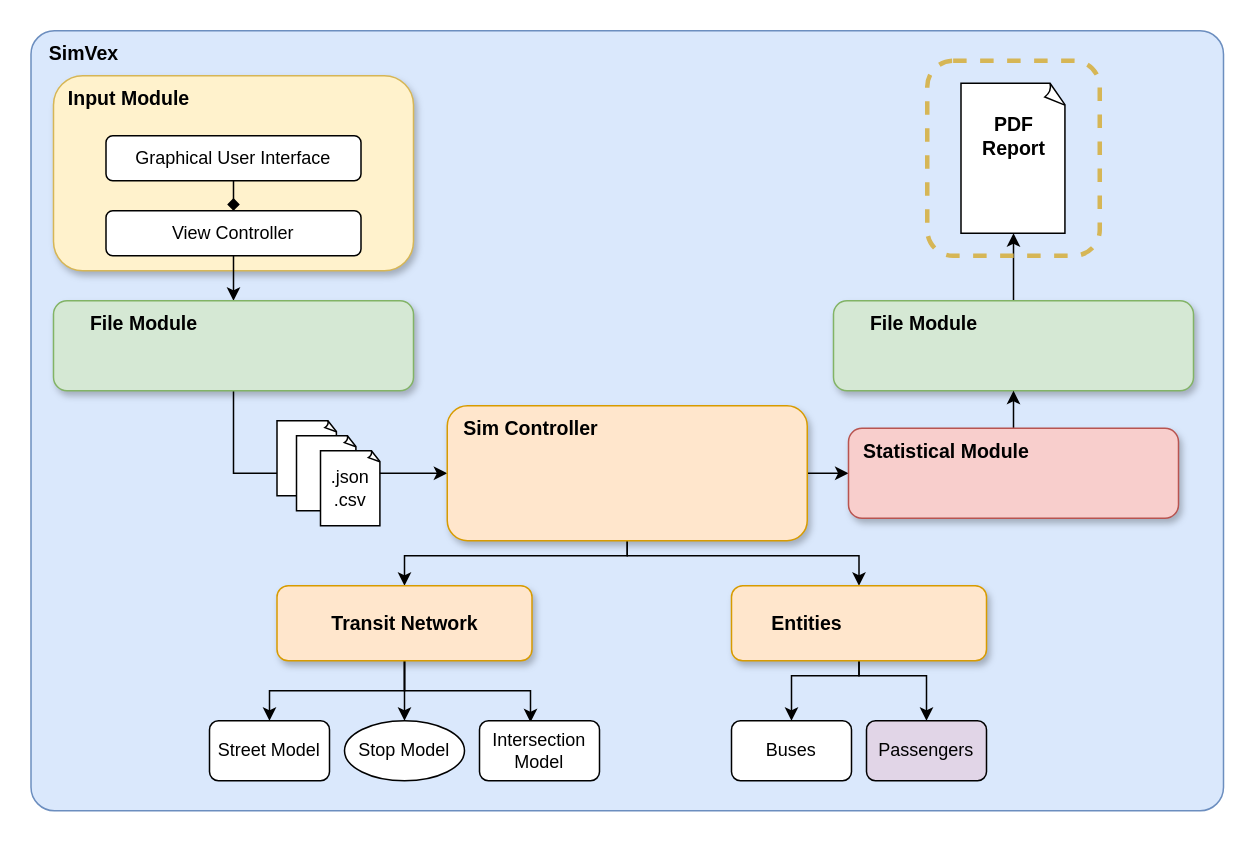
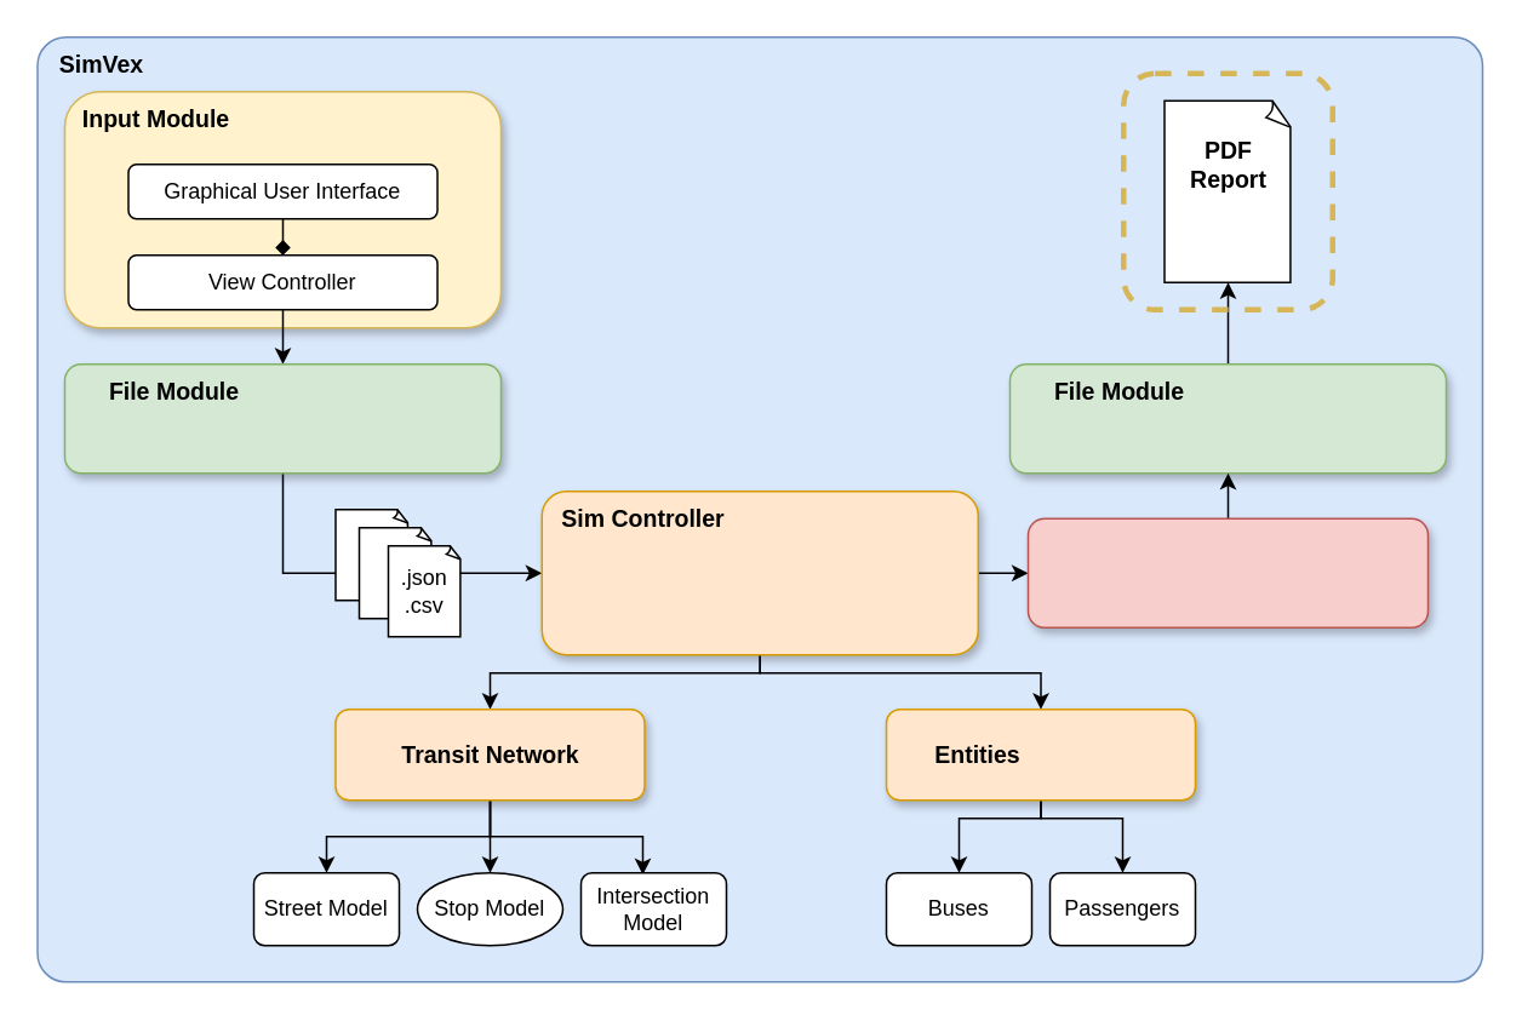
  <mxCell id="0" />
  <mxCell id="1" parent="0" />
  <mxCell id="2" value="" style="rounded=1;whiteSpace=wrap;html=1;fillColor=#dae8fc;strokeColor=#6c8ebf;arcSize=3;" parent="1" vertex="1"><mxGeometry x="20" y="20" width="795" height="520" as="geometry" /></mxCell>
  <mxCell id="3" value="" style="rounded=1;whiteSpace=wrap;html=1;fillColor=#fff2cc;strokeColor=#d6b656;shadow=1;" parent="1" vertex="1"><mxGeometry x="35" y="50" width="240" height="130" as="geometry" /></mxCell>
  <mxCell id="4" value="&lt;div style=&quot;text-align: justify;&quot;&gt;&lt;span style=&quot;background-color: initial;&quot;&gt;&lt;font style=&quot;font-size: 13px;&quot;&gt;&lt;b&gt;SimVex&lt;/b&gt;&lt;/font&gt;&lt;/span&gt;&lt;/div&gt;" style="text;html=1;align=center;verticalAlign=middle;resizable=0;points=[];autosize=1;strokeColor=none;fillColor=none;" parent="1" vertex="1"><mxGeometry x="20" y="20" width="70" height="30" as="geometry" /></mxCell>
  <mxCell id="5" value="&lt;div style=&quot;text-align: justify;&quot;&gt;&lt;span style=&quot;background-color: initial;&quot;&gt;&lt;font style=&quot;font-size: 13px;&quot;&gt;&lt;b&gt;Input Module&lt;/b&gt;&lt;/font&gt;&lt;/span&gt;&lt;/div&gt;" style="text;html=1;align=center;verticalAlign=middle;resizable=0;points=[];autosize=1;strokeColor=none;fillColor=none;" parent="1" vertex="1"><mxGeometry x="35" y="50" width="100" height="30" as="geometry" /></mxCell>
  <mxCell id="6" style="edgeStyle=orthogonalEdgeStyle;rounded=0;orthogonalLoop=1;jettySize=auto;html=1;entryX=0.5;entryY=0;entryDx=0;entryDy=0;endArrow=diamond;" parent="1" source="7" target="9" edge="1"><mxGeometry relative="1" as="geometry" /></mxCell>
  <mxCell id="7" value="Graphical User Interface" style="rounded=1;whiteSpace=wrap;html=1;glass=0;shadow=0;" parent="1" vertex="1"><mxGeometry x="70" y="90" width="170" height="30" as="geometry" /></mxCell>
  <mxCell id="8" style="edgeStyle=orthogonalEdgeStyle;rounded=0;orthogonalLoop=1;jettySize=auto;html=1;entryX=0.5;entryY=0;entryDx=0;entryDy=0;" parent="1" source="9" target="11" edge="1"><mxGeometry relative="1" as="geometry" /></mxCell>
  <mxCell id="9" value="View Controller" style="rounded=1;whiteSpace=wrap;html=1;" parent="1" vertex="1"><mxGeometry x="70" y="140" width="170" height="30" as="geometry" /></mxCell>
  <mxCell id="10" style="edgeStyle=orthogonalEdgeStyle;rounded=0;orthogonalLoop=1;jettySize=auto;html=1;entryX=0;entryY=0.5;entryDx=0;entryDy=0;" parent="1" source="11" target="16" edge="1"><mxGeometry relative="1" as="geometry"><Array as="points"><mxPoint x="155" y="315" /></Array></mxGeometry></mxCell>
  <mxCell id="11" value="" style="rounded=1;whiteSpace=wrap;html=1;fillColor=#d5e8d4;strokeColor=#82b366;shadow=1;" parent="1" vertex="1"><mxGeometry x="35" y="200" width="240" height="60" as="geometry" /></mxCell>
  <mxCell id="12" value="&lt;div style=&quot;text-align: justify;&quot;&gt;&lt;span style=&quot;background-color: initial;&quot;&gt;&lt;font style=&quot;font-size: 13px;&quot;&gt;&lt;b&gt;File Module&lt;/b&gt;&lt;/font&gt;&lt;/span&gt;&lt;/div&gt;" style="text;html=1;align=center;verticalAlign=middle;resizable=0;points=[];autosize=1;strokeColor=none;fillColor=none;" parent="1" vertex="1"><mxGeometry x="45" y="200" width="100" height="30" as="geometry" /></mxCell>
  <mxCell id="13" style="edgeStyle=orthogonalEdgeStyle;rounded=0;orthogonalLoop=1;jettySize=auto;html=1;entryX=0.5;entryY=0;entryDx=0;entryDy=0;" parent="1" source="16" target="21" edge="1"><mxGeometry relative="1" as="geometry"><Array as="points"><mxPoint x="418" y="370" /><mxPoint x="269" y="370" /></Array></mxGeometry></mxCell>
  <mxCell id="14" style="edgeStyle=orthogonalEdgeStyle;rounded=0;orthogonalLoop=1;jettySize=auto;html=1;entryX=0.5;entryY=0;entryDx=0;entryDy=0;" parent="1" source="16" target="26" edge="1"><mxGeometry relative="1" as="geometry"><Array as="points"><mxPoint x="418" y="370" /><mxPoint x="572" y="370" /></Array></mxGeometry></mxCell>
  <mxCell id="15" style="edgeStyle=orthogonalEdgeStyle;rounded=0;orthogonalLoop=1;jettySize=auto;html=1;entryX=0;entryY=0.5;entryDx=0;entryDy=0;" parent="1" source="16" target="36" edge="1"><mxGeometry relative="1" as="geometry" /></mxCell>
  <mxCell id="16" value="" style="rounded=1;whiteSpace=wrap;html=1;fillColor=#ffe6cc;strokeColor=#d79b00;shadow=1;" parent="1" vertex="1"><mxGeometry x="297.5" y="270" width="240" height="90" as="geometry" /></mxCell>
  <mxCell id="17" value="&lt;div style=&quot;text-align: justify;&quot;&gt;&lt;span style=&quot;background-color: initial;&quot;&gt;&lt;font style=&quot;font-size: 13px;&quot;&gt;&lt;b&gt;Sim Controller&lt;/b&gt;&lt;/font&gt;&lt;/span&gt;&lt;/div&gt;" style="text;html=1;align=center;verticalAlign=middle;resizable=0;points=[];autosize=1;strokeColor=none;fillColor=none;" parent="1" vertex="1"><mxGeometry x="297.5" y="270" width="110" height="30" as="geometry" /></mxCell>
  <mxCell id="18" style="edgeStyle=orthogonalEdgeStyle;rounded=0;orthogonalLoop=1;jettySize=auto;html=1;entryX=0.5;entryY=0;entryDx=0;entryDy=0;" parent="1" source="21" target="27" edge="1"><mxGeometry relative="1" as="geometry" /></mxCell>
  <mxCell id="19" style="edgeStyle=orthogonalEdgeStyle;rounded=0;orthogonalLoop=1;jettySize=auto;html=1;entryX=0.425;entryY=0.025;entryDx=0;entryDy=0;entryPerimeter=0;" parent="1" source="21" target="28" edge="1"><mxGeometry relative="1" as="geometry" /></mxCell>
  <mxCell id="20" style="edgeStyle=orthogonalEdgeStyle;rounded=0;orthogonalLoop=1;jettySize=auto;html=1;entryX=0.5;entryY=0;entryDx=0;entryDy=0;" parent="1" source="21" target="23" edge="1"><mxGeometry relative="1" as="geometry" /></mxCell>
  <mxCell id="21" value="" style="rounded=1;whiteSpace=wrap;html=1;fillColor=#ffe6cc;strokeColor=#d79b00;shadow=1;" parent="1" vertex="1"><mxGeometry x="184" y="390" width="170" height="50" as="geometry" /></mxCell>
  <mxCell id="22" value="&lt;div style=&quot;text-align: justify;&quot;&gt;&lt;span style=&quot;background-color: initial;&quot;&gt;&lt;font style=&quot;font-size: 13px;&quot;&gt;&lt;b&gt;Transit Network&lt;/b&gt;&lt;/font&gt;&lt;/span&gt;&lt;/div&gt;" style="text;html=1;align=center;verticalAlign=middle;resizable=0;points=[];autosize=1;strokeColor=none;fillColor=none;" parent="1" vertex="1"><mxGeometry x="209" y="400" width="120" height="30" as="geometry" /></mxCell>
  <mxCell id="23" value="Street Model" style="rounded=1;whiteSpace=wrap;html=1;" parent="1" vertex="1"><mxGeometry x="139" y="480" width="80" height="40" as="geometry" /></mxCell>
  <mxCell id="24" style="edgeStyle=orthogonalEdgeStyle;rounded=0;orthogonalLoop=1;jettySize=auto;html=1;entryX=0.5;entryY=0;entryDx=0;entryDy=0;" parent="1" source="26" target="30" edge="1"><mxGeometry relative="1" as="geometry"><Array as="points"><mxPoint x="572" y="450" /><mxPoint x="527" y="450" /></Array></mxGeometry></mxCell>
  <mxCell id="25" style="edgeStyle=orthogonalEdgeStyle;rounded=0;orthogonalLoop=1;jettySize=auto;html=1;entryX=0.5;entryY=0;entryDx=0;entryDy=0;" parent="1" source="26" target="31" edge="1"><mxGeometry relative="1" as="geometry"><Array as="points"><mxPoint x="572" y="450" /><mxPoint x="617" y="450" /></Array></mxGeometry></mxCell>
  <mxCell id="26" value="" style="rounded=1;whiteSpace=wrap;html=1;fillColor=#ffe6cc;strokeColor=#d79b00;shadow=1;" parent="1" vertex="1"><mxGeometry x="487" y="390" width="170" height="50" as="geometry" /></mxCell>
  <mxCell id="27" value="Stop Model" style="ellipse;whiteSpace=wrap;html=1;" parent="1" vertex="1"><mxGeometry x="229" y="480" width="80" height="40" as="geometry" /></mxCell>
  <mxCell id="28" value="Intersection Model" style="rounded=1;whiteSpace=wrap;html=1;" parent="1" vertex="1"><mxGeometry x="319" y="480" width="80" height="40" as="geometry" /></mxCell>
  <mxCell id="29" value="&lt;div style=&quot;text-align: justify;&quot;&gt;&lt;span style=&quot;background-color: initial;&quot;&gt;&lt;font style=&quot;font-size: 13px;&quot;&gt;&lt;b&gt;Entities&lt;/b&gt;&lt;/font&gt;&lt;/span&gt;&lt;/div&gt;" style="text;html=1;align=center;verticalAlign=middle;resizable=0;points=[];autosize=1;strokeColor=none;fillColor=none;" parent="1" vertex="1"><mxGeometry x="502" y="400" width="70" height="30" as="geometry" /></mxCell>
  <mxCell id="30" value="Buses" style="rounded=1;whiteSpace=wrap;html=1;" parent="1" vertex="1"><mxGeometry x="487" y="480" width="80" height="40" as="geometry" /></mxCell>
- <mxCell id="31" value="Passengers" style="rounded=1;whiteSpace=wrap;html=1;fillColor=#e1d5e7;" parent="1" vertex="1"><mxGeometry x="577" y="480" width="80" height="40" as="geometry" /></mxCell>
+ <mxCell id="31" value="Passengers" style="rounded=1;whiteSpace=wrap;html=1;" parent="1" vertex="1"><mxGeometry x="577" y="480" width="80" height="40" as="geometry" /></mxCell>
  <mxCell id="32" style="edgeStyle=orthogonalEdgeStyle;rounded=0;orthogonalLoop=1;jettySize=auto;html=1;entryX=0.5;entryY=1;entryDx=0;entryDy=0;entryPerimeter=0;" parent="1" source="33" target="39" edge="1"><mxGeometry relative="1" as="geometry" /></mxCell>
  <mxCell id="33" value="" style="rounded=1;whiteSpace=wrap;html=1;fillColor=#d5e8d4;strokeColor=#82b366;shadow=1;" parent="1" vertex="1"><mxGeometry x="555" y="200" width="240" height="60" as="geometry" /></mxCell>
  <mxCell id="34" value="&lt;div style=&quot;text-align: justify;&quot;&gt;&lt;span style=&quot;background-color: initial;&quot;&gt;&lt;font style=&quot;font-size: 13px;&quot;&gt;&lt;b&gt;File Module&lt;/b&gt;&lt;/font&gt;&lt;/span&gt;&lt;/div&gt;" style="text;html=1;align=center;verticalAlign=middle;resizable=0;points=[];autosize=1;strokeColor=none;fillColor=none;" parent="1" vertex="1"><mxGeometry x="565" y="200" width="100" height="30" as="geometry" /></mxCell>
  <mxCell id="35" style="edgeStyle=orthogonalEdgeStyle;rounded=0;orthogonalLoop=1;jettySize=auto;html=1;entryX=0.5;entryY=1;entryDx=0;entryDy=0;" parent="1" source="36" target="33" edge="1"><mxGeometry relative="1" as="geometry" /></mxCell>
  <mxCell id="36" value="" style="rounded=1;whiteSpace=wrap;html=1;fillColor=#f8cecc;strokeColor=#b85450;shadow=1;" parent="1" vertex="1"><mxGeometry x="565" y="285" width="220" height="60" as="geometry" /></mxCell>
- <mxCell id="37" value="&lt;div style=&quot;text-align: justify;&quot;&gt;&lt;span style=&quot;background-color: initial;&quot;&gt;&lt;font style=&quot;font-size: 13px;&quot;&gt;&lt;b&gt;Statistical Module&lt;/b&gt;&lt;/font&gt;&lt;/span&gt;&lt;/div&gt;" style="text;html=1;align=center;verticalAlign=middle;resizable=0;points=[];autosize=1;strokeColor=none;fillColor=none;" parent="1" vertex="1"><mxGeometry x="565" y="285" width="130" height="30" as="geometry" /></mxCell>
  <mxCell id="38" value="" style="rounded=1;whiteSpace=wrap;html=1;fillColor=none;strokeColor=#d6b656;strokeWidth=3;dashed=1;" parent="1" vertex="1"><mxGeometry x="617.5" y="40" width="115" height="130" as="geometry" /></mxCell>
  <mxCell id="39" value="" style="whiteSpace=wrap;html=1;shape=mxgraph.basic.document" parent="1" vertex="1"><mxGeometry x="640" y="55" width="70" height="100" as="geometry" /></mxCell>
  <mxCell id="40" value="&lt;div style=&quot;&quot;&gt;&lt;span style=&quot;background-color: initial;&quot;&gt;&lt;font style=&quot;font-size: 13px;&quot;&gt;&lt;b&gt;PDF&lt;/b&gt;&lt;/font&gt;&lt;/span&gt;&lt;/div&gt;&lt;div style=&quot;&quot;&gt;&lt;span style=&quot;background-color: initial;&quot;&gt;&lt;font style=&quot;font-size: 13px;&quot;&gt;&lt;b&gt;Report&lt;/b&gt;&lt;/font&gt;&lt;/span&gt;&lt;/div&gt;" style="text;html=1;align=center;verticalAlign=middle;resizable=0;points=[];autosize=1;strokeColor=none;fillColor=none;" parent="1" vertex="1"><mxGeometry x="640" y="70" width="70" height="40" as="geometry" /></mxCell>
  <mxCell id="41" value="" style="whiteSpace=wrap;html=1;shape=mxgraph.basic.document" parent="1" vertex="1"><mxGeometry x="184" y="280" width="40" height="50" as="geometry" /></mxCell>
  <mxCell id="42" value="" style="whiteSpace=wrap;html=1;shape=mxgraph.basic.document" parent="1" vertex="1"><mxGeometry x="197" y="290" width="40" height="50" as="geometry" /></mxCell>
  <mxCell id="43" value=".json&lt;br&gt;.csv" style="whiteSpace=wrap;html=1;shape=mxgraph.basic.document" parent="1" vertex="1"><mxGeometry x="213" y="300" width="40" height="50" as="geometry" /></mxCell>
